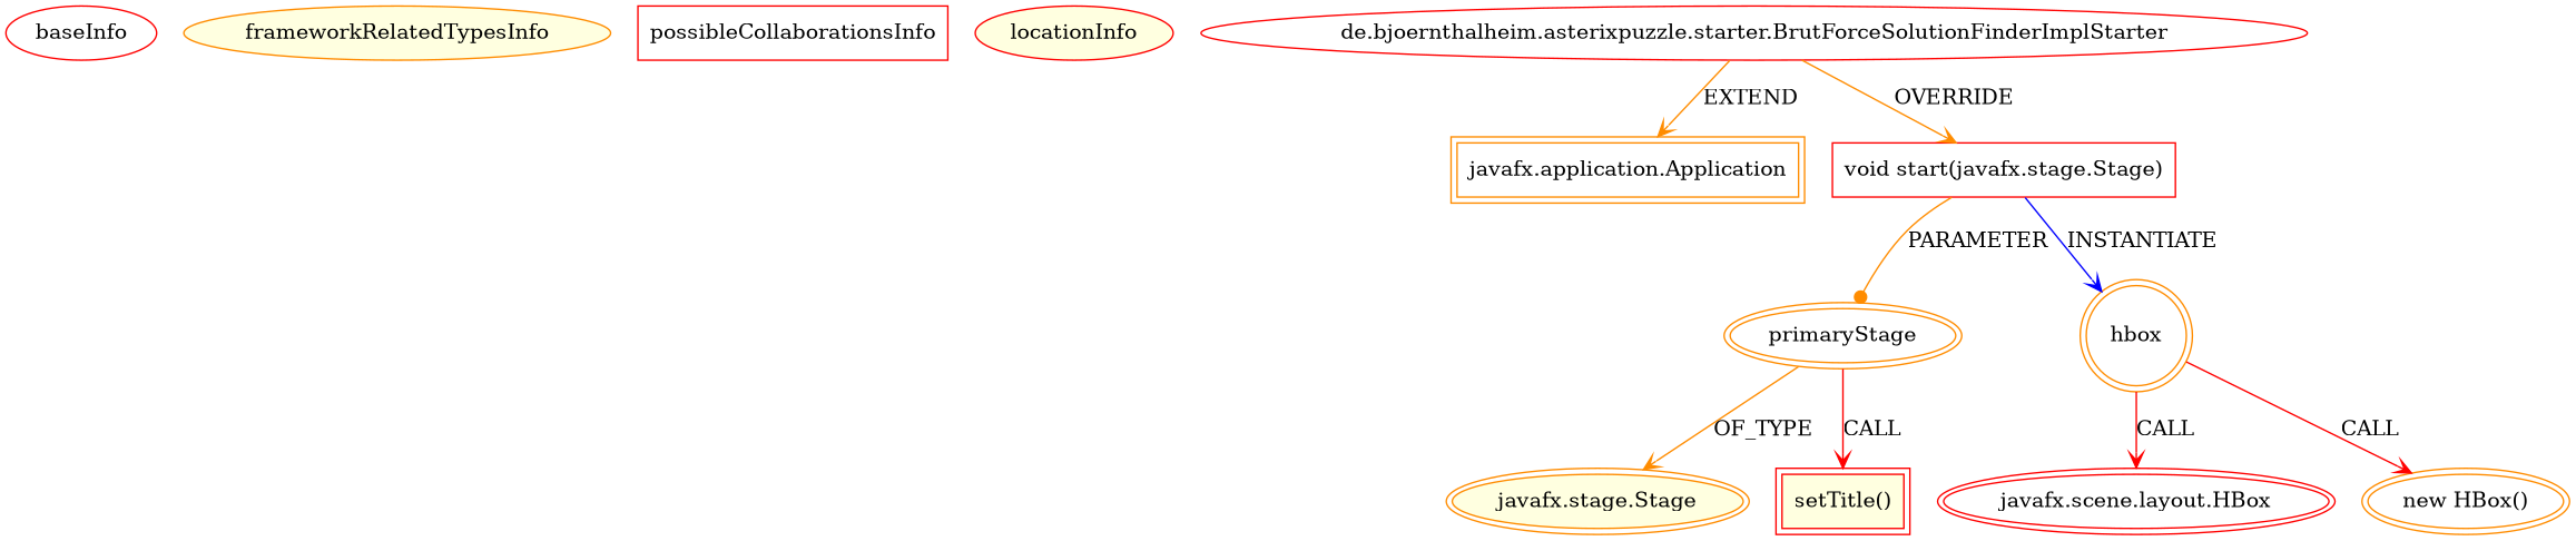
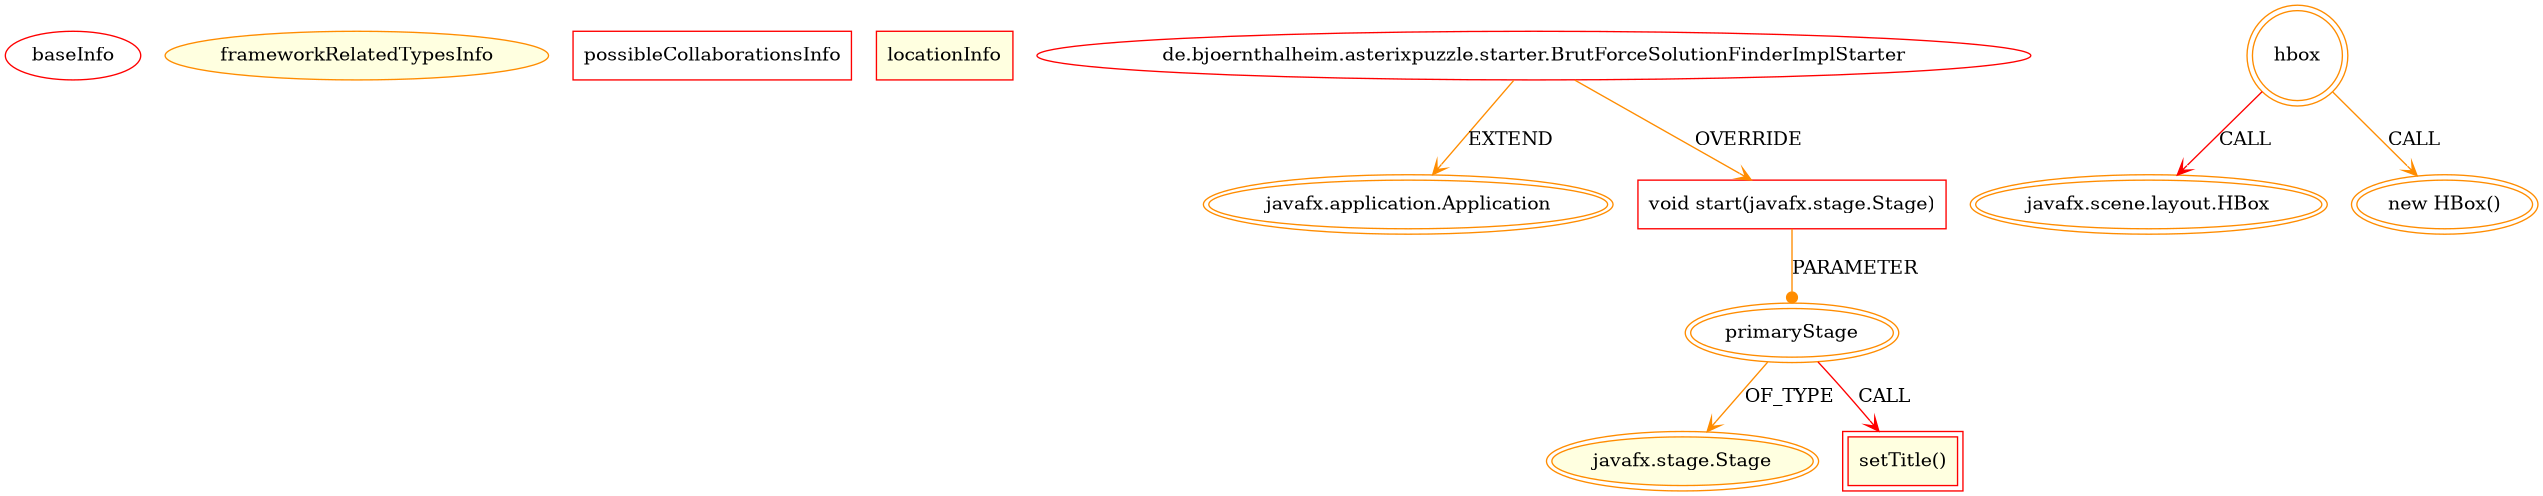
  digraph {
    node [color=darkorange fillcolor=white style=filled isFrameworkType=true peripheries=2]
    edge [arrowhead=vee color=darkorange]
    baseInfo [category=extension_graph color=red graphId=2176 isAnonymous=false possibleRelation=false isFrameworkType="" peripheries=""]
    frameworkRelatedTypesInfo [0="javafx.application.Application" fillcolor=lightyellow isFrameworkType="" peripheries=""]
    possibleCollaborationsInfo [color=red shape=box isFrameworkType="" peripheries=""]
-   locationInfo [color=red contextSignature=BrutForceSolutionFinderImplStarter filePath="/bjoern-thalheim-AsterixPuzzle/AsterixPuzzle-master/src/de/bjoernthalheim/asterixpuzzle/starter/BrutForceSolutionFinderImplStarter.java" fillcolor=lightyellow graphId=2176 projectName="bjoern-thalheim-AsterixPuzzle" isFrameworkType="" peripheries=""]
+   locationInfo [color=red contextSignature=BrutForceSolutionFinderImplStarter filePath="/bjoern-thalheim-AsterixPuzzle/AsterixPuzzle-master/src/de/bjoernthalheim/asterixpuzzle/starter/BrutForceSolutionFinderImplStarter.java" fillcolor=lightyellow graphId=2176 projectName="bjoern-thalheim-AsterixPuzzle" shape=box isFrameworkType="" peripheries=""]
    n5 [color=red isFrameworkType=false label="de.bjoernthalheim.asterixpuzzle.starter.BrutForceSolutionFinderImplStarter" vertexType=ROOT_CLIENT_CLASS_DECLARATION peripheries=""]
-   n6 [label="javafx.application.Application" vertexType=FRAMEWORK_CLASS_TYPE shape=box]
+   n6 [label="javafx.application.Application" vertexType=FRAMEWORK_CLASS_TYPE]
    n7 [color=red isFrameworkType=false label="void start(javafx.stage.Stage)" shape=box vertexType=OVERRIDING_METHOD_DECLARATION peripheries=""]
    n8 [label=primaryStage vertexType=PARAMETER_DECLARATION]
    n9 [label=hbox shape=circle vertexType=VARIABLE_EXPRESION]
    n10 [fillcolor=lightyellow label="javafx.stage.Stage" vertexType=FRAMEWORK_CLASS_TYPE]
    n11 [color=red fillcolor=lightyellow label="setTitle()" shape=box vertexType=INSIDE_CALL]
-   n12 [color=red label="javafx.scene.layout.HBox" vertexType=FRAMEWORK_CLASS_TYPE]
+   n12 [label="javafx.scene.layout.HBox" vertexType=FRAMEWORK_CLASS_TYPE]
    n13 [label="new HBox()" vertexType=CONSTRUCTOR_CALL]
    n5 -> n6 [label=EXTEND]
    n5 -> n7 [label=OVERRIDE]
    n7 -> n8 [arrowhead=dot label=PARAMETER]
-   n7 -> n9 [color=blue label=INSTANTIATE]
    n8 -> n10 [label=OF_TYPE]
    n8 -> n11 [color=red label=CALL]
    n9 -> n12 [color=red label=CALL]
-   n9 -> n13 [color=red label=CALL]
+   n9 -> n13 [label=CALL]
  }
